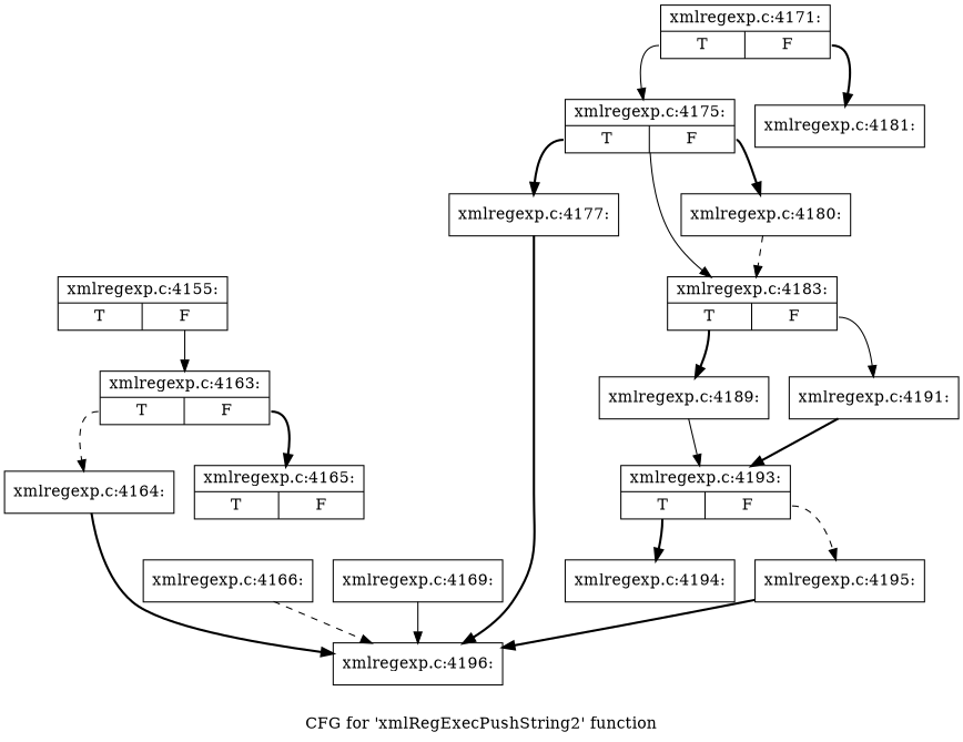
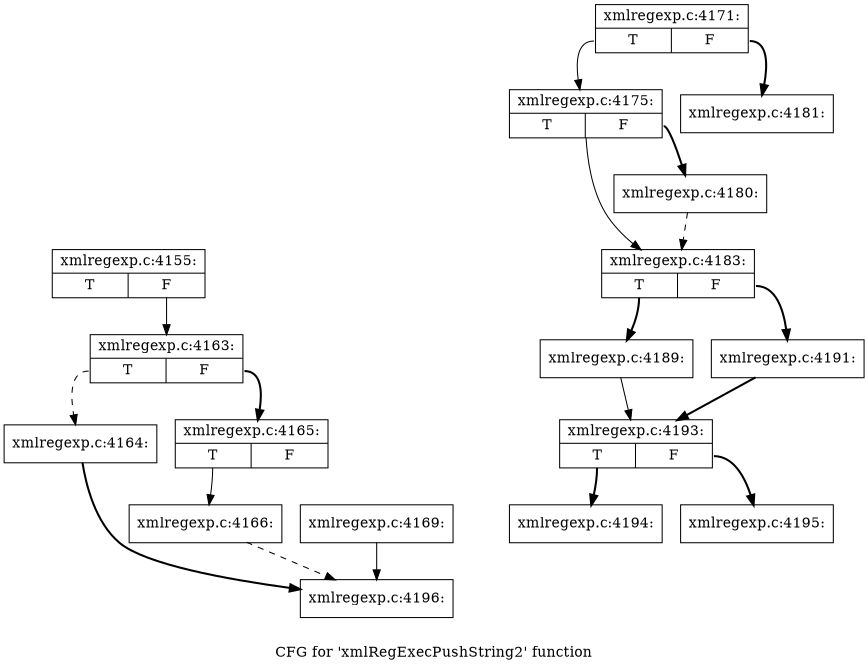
  digraph {
    label="CFG for 'xmlRegExecPushString2' function"
    node [shape=record]
    edge [style=bold]
    n1 [label="{xmlregexp.c:4155:|{<s0>T|<s1>F}}"]
    n2 [label="{xmlregexp.c:4163:|{<s0>T|<s1>F}}"]
    n3 [label="{xmlregexp.c:4164:}"]
    n4 [label="{xmlregexp.c:4165:|{<s0>T|<s1>F}}"]
    n5 [label="{xmlregexp.c:4196:}"]
    n6 [label="{xmlregexp.c:4166:}"]
    n7 [label="{xmlregexp.c:4169:}"]
    n8 [label="{xmlregexp.c:4171:|{<s0>T|<s1>F}}"]
    n9 [label="{xmlregexp.c:4175:|{<s0>T|<s1>F}}"]
    n10 [label="{xmlregexp.c:4181:}"]
-   n11 [label="{xmlregexp.c:4177:}"]
    n12 [label="{xmlregexp.c:4180:}"]
    n13 [label="{xmlregexp.c:4183:|{<s0>T|<s1>F}}"]
    n14 [label="{xmlregexp.c:4189:}"]
    n15 [label="{xmlregexp.c:4191:}"]
    n16 [label="{xmlregexp.c:4193:|{<s0>T|<s1>F}}"]
    n17 [label="{xmlregexp.c:4194:}"]
    n18 [label="{xmlregexp.c:4195:}"]
    n1 -> n2 [style=solid tailport=s1]
    n2 -> n3 [style=dashed tailport=s0]
    n2 -> n4 [tailport=s1]
    n3 -> n5
+   n4 -> n6 [style=solid tailport=s0]
    n6 -> n5 [style=dashed]
    n7 -> n5 [style=solid]
    n8 -> n9 [style=solid tailport=s0]
    n8 -> n10 [tailport=s1]
-   n9 -> n11 [tailport=s0]
    n9 -> n12 [tailport=s1]
    n9 -> n13 [style=solid]
-   n11 -> n5
    n12 -> n13 [style=dashed]
    n13 -> n14 [tailport=s0]
-   n13 -> n15 [style=solid tailport=s1]
+   n13 -> n15 [tailport=s1]
    n14 -> n16 [style=solid]
    n15 -> n16
    n16 -> n17 [tailport=s0]
-   n16 -> n18 [style=dashed tailport=s1]
-   n18 -> n5
+   n16 -> n18 [tailport=s1]
  }
